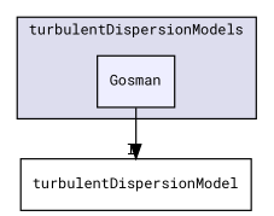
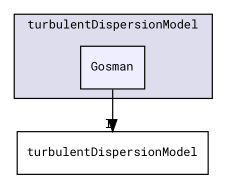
  digraph {
    compound=true
    fontname="Roboto Mono"
    node [fontname="Roboto Mono" fontsize=10 shape=box]
    n1 [fillcolor="#eeeeff" label=Gosman pencolor=black style=filled]
    n2 [label=turbulentDispersionModel]
    subgraph cluster_1 {
      bgcolor="#ddddee"
      fontsize=10
-     label=turbulentDispersionModels
+     label=turbulentDispersionModel
      pencolor=black
      n1
    }
    n1 -> n2 [headlabel=1 labeldistance=1.5 labelfontname=Helvetica labelfontsize=10 fontname="Roboto Mono"]
  }
